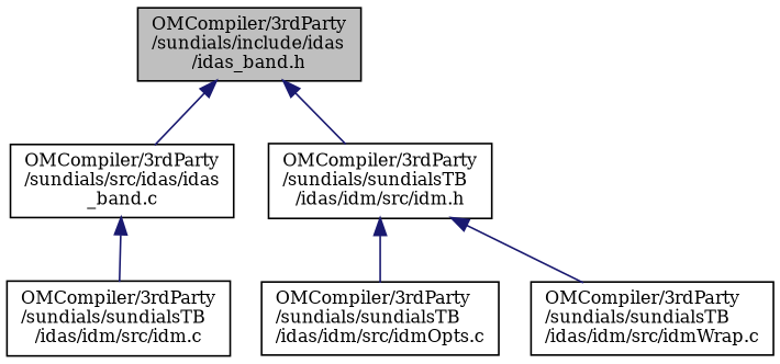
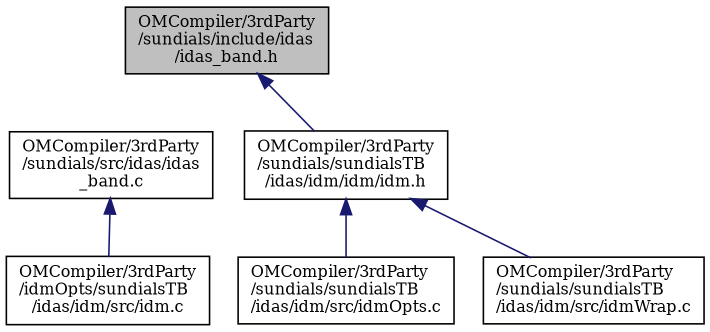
  digraph {
    fontname="DejaVu Serif"
    node [color=black fillcolor=white fontname="DejaVu Serif" fontsize=10 shape=record style=filled]
    edge [color=midnightblue dir=back fontname="DejaVu Serif" fontsize=10 labelfontname=Helvetica labelfontsize=10 style=solid]
    n1 [fillcolor=grey75 fontcolor=black height=0.2 label="OMCompiler/3rdParty\l/sundials/include/idas\l/idas_band.h" width=0.4]
    n2 [height=0.2 label="OMCompiler/3rdParty\l/sundials/src/idas/idas\l_band.c" width=0.4]
-   n3 [height=0.2 label="OMCompiler/3rdParty\l/sundials/sundialsTB\l/idas/idm/src/idm.h" width=0.4]
-   n4 [height=0.2 label="OMCompiler/3rdParty\l/sundials/sundialsTB\l/idas/idm/src/idm.c" width=0.4]
+   n3 [height=0.2 label="OMCompiler/3rdParty\l/sundials/sundialsTB\l/idas/idm/idm/idm.h" width=0.4]
+   n4 [height=0.2 label="OMCompiler/3rdParty\l/idmOpts/sundialsTB\l/idas/idm/src/idm.c" width=0.4]
    n5 [height=0.2 label="OMCompiler/3rdParty\l/sundials/sundialsTB\l/idas/idm/src/idmOpts.c" width=0.4]
    n6 [height=0.2 label="OMCompiler/3rdParty\l/sundials/sundialsTB\l/idas/idm/src/idmWrap.c" width=0.4]
-   n1 -> n2
    n1 -> n3
    n2 -> n4
    n3 -> n5
    n3 -> n6
  }
